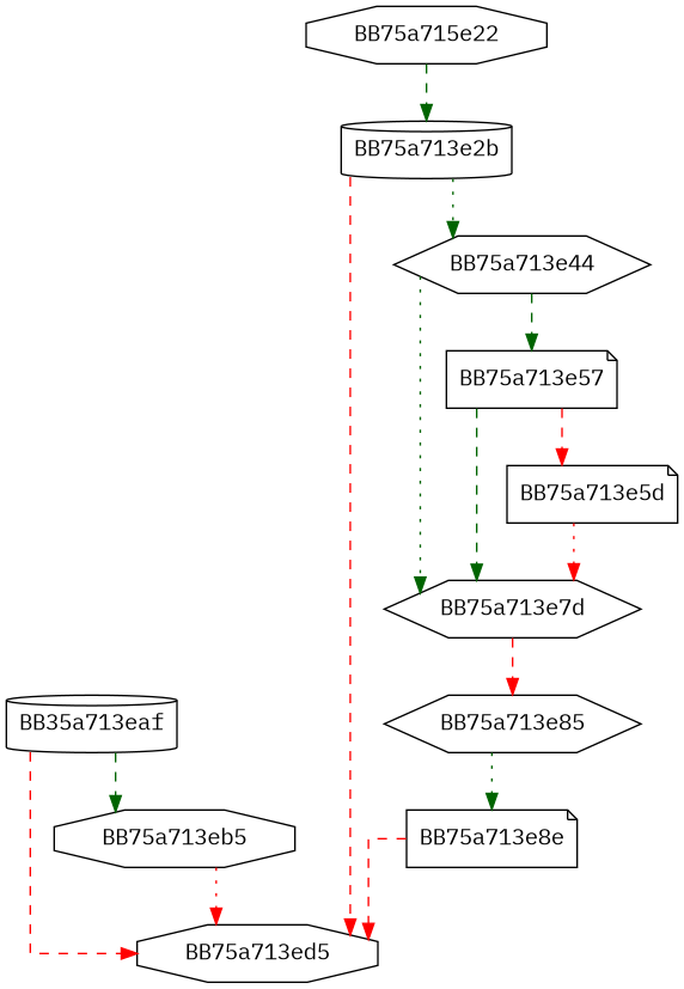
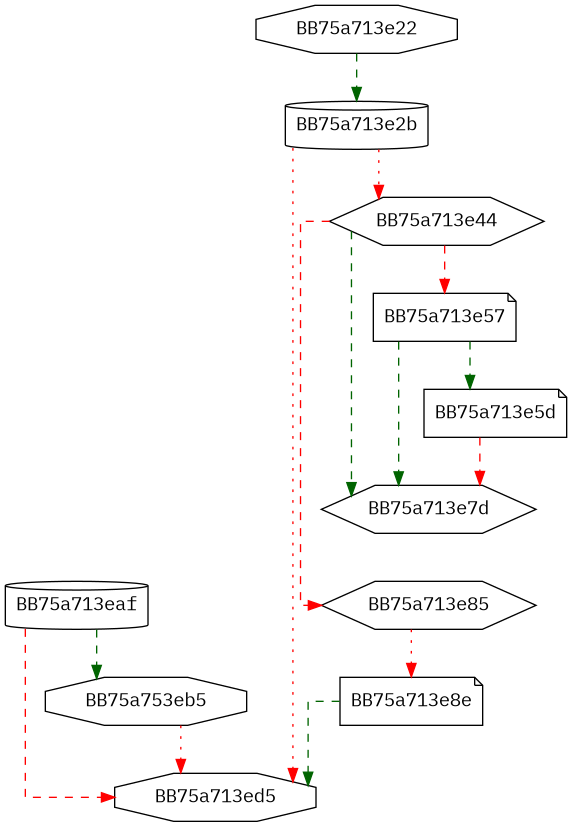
  digraph {
    fontname="IBM Plex Mono"
    splines=ortho
    node [fontname="IBM Plex Mono" shape=octagon]
    edge [color=darkgreen fontname="IBM Plex Mono" style=dashed]
    BB75a713e2b [shape=cylinder]
    BB75a713ed5
    BB75a713e44 [shape=hexagon]
-   BB75a713e22 [label=BB75a715e22]
+   BB75a713e22
    BB75a713e7d [shape=hexagon]
    BB75a713e57 [shape=note]
    BB75a713e85 [shape=hexagon]
    BB75a713e5d [shape=note]
    BB75a713e8e [shape=note]
-   BB75a713eaf [shape=cylinder label=BB35a713eaf]
-   BB75a713eb5
-   BB75a713e2b -> BB75a713ed5 [color=red]
-   BB75a713e2b -> BB75a713e44 [style=dotted]
-   BB75a713e44 -> BB75a713e7d [style=dotted]
-   BB75a713e44 -> BB75a713e57
+   BB75a713eaf [shape=cylinder]
+   BB75a713eb5 [label=BB75a753eb5]
+   BB75a713e2b -> BB75a713ed5 [color=red style=dotted]
+   BB75a713e2b -> BB75a713e44 [color=red style=dotted]
+   BB75a713e44 -> BB75a713e7d
+   BB75a713e44 -> BB75a713e57 [color=red]
    BB75a713e22 -> BB75a713e2b
-   BB75a713e7d -> BB75a713e85 [color=red]
+   BB75a713e44 -> BB75a713e85 [color=red]
    BB75a713e57 -> BB75a713e7d
-   BB75a713e57 -> BB75a713e5d [color=red]
-   BB75a713e85 -> BB75a713e8e [style=dotted]
-   BB75a713e5d -> BB75a713e7d [color=red style=dotted]
-   BB75a713e8e -> BB75a713ed5 [color=red]
+   BB75a713e57 -> BB75a713e5d
+   BB75a713e85 -> BB75a713e8e [color=red style=dotted]
+   BB75a713e5d -> BB75a713e7d [color=red]
+   BB75a713e8e -> BB75a713ed5
    BB75a713eaf -> BB75a713ed5 [color=red]
    BB75a713eaf -> BB75a713eb5
    BB75a713eb5 -> BB75a713ed5 [color=red style=dotted]
  }
